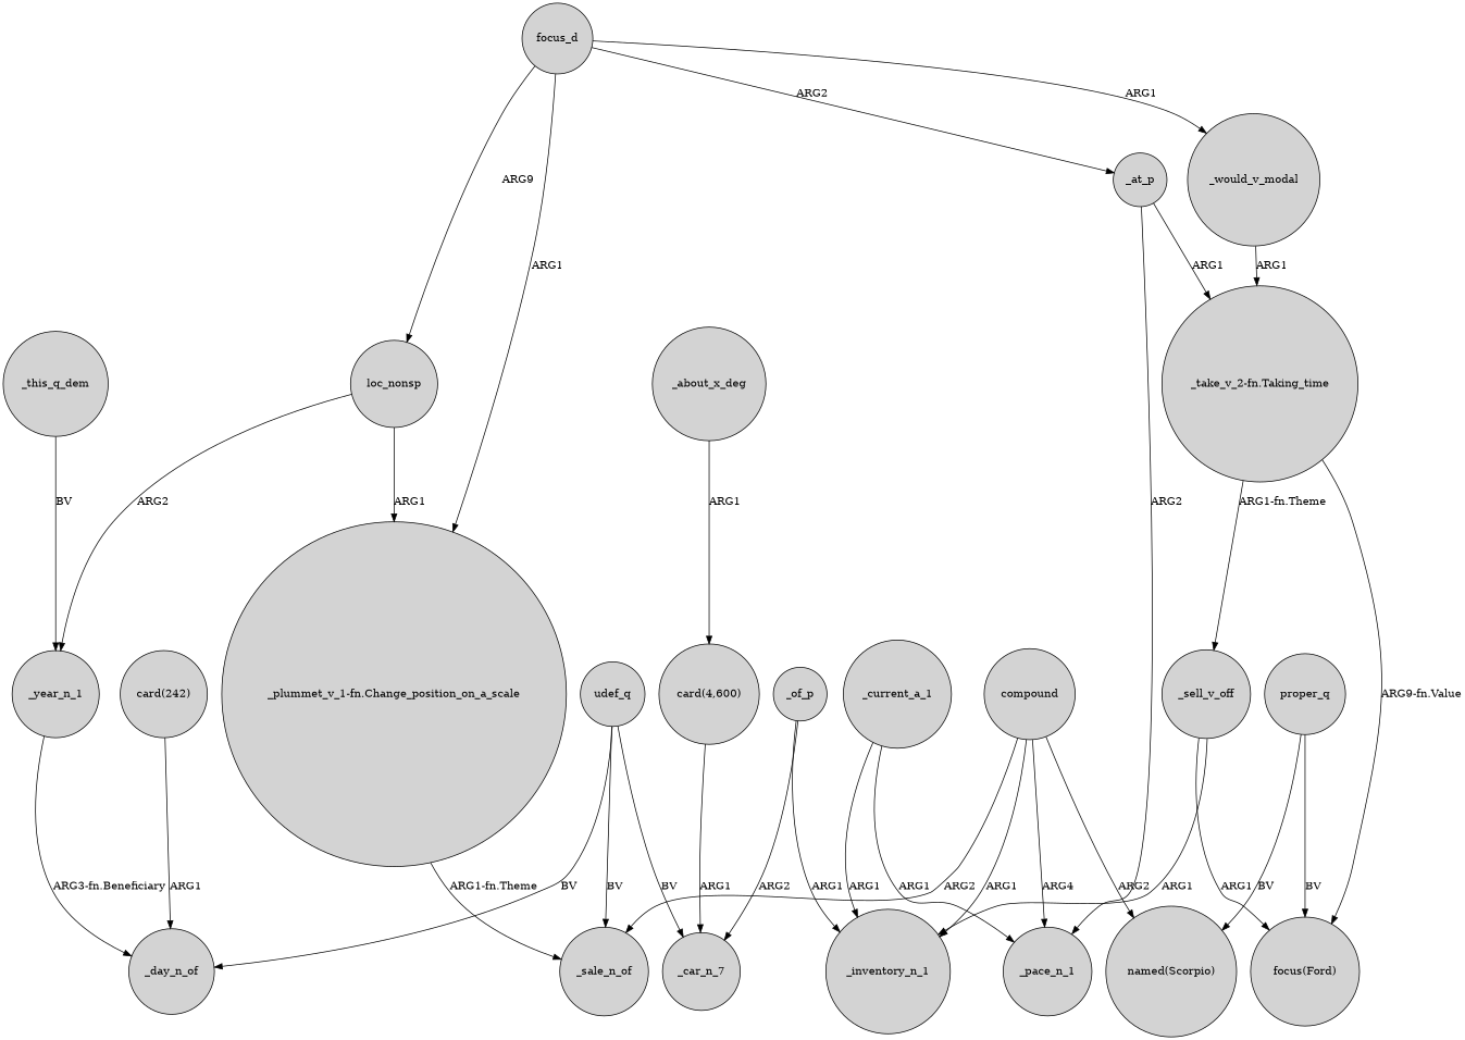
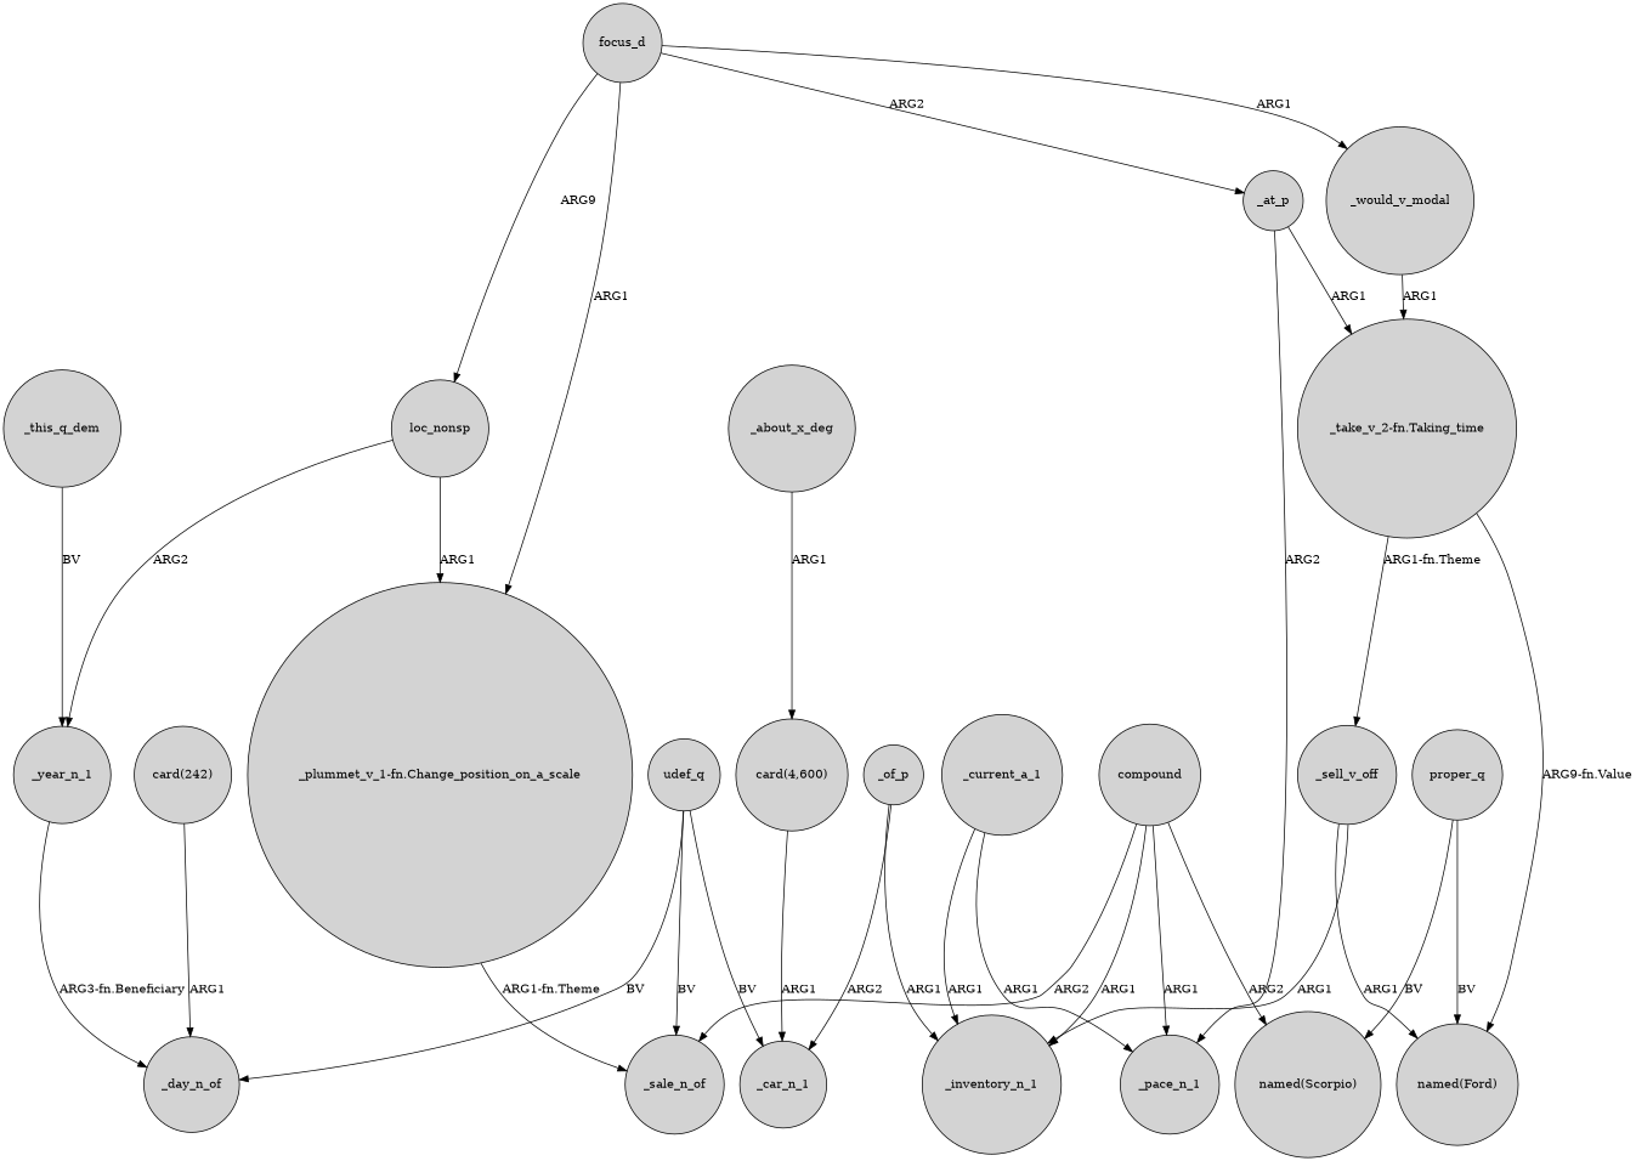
  digraph {
    node [shape=circle style=filled]
    focus_d
    loc_nonsp
    _at_p
    "_plummet_v_1-fn.Change_position_on_a_scale"
    _would_v_modal
    _year_n_1
    _pace_n_1
    "_take_v_2-fn.Taking_time"
    _sale_n_of
    _day_n_of
    "card(4,600)"
-   _car_n_1 [label=_car_n_7]
+   _car_n_1
    _sell_v_off
-   "named(Ford)" [label="focus(Ford)"]
+   "named(Ford)"
    _inventory_n_1
    "card(242)"
    _this_q_dem
    _of_p
    udef_q
    _about_x_deg
    _current_a_1
    compound
    "named(Scorpio)"
    proper_q
    focus_d -> loc_nonsp [label=ARG9]
    focus_d -> _at_p [label=ARG2]
    focus_d -> "_plummet_v_1-fn.Change_position_on_a_scale" [label=ARG1]
    focus_d -> _would_v_modal [label=ARG1]
    loc_nonsp -> "_plummet_v_1-fn.Change_position_on_a_scale" [label=ARG1]
    loc_nonsp -> _year_n_1 [label=ARG2]
    _at_p -> _pace_n_1 [label=ARG2]
    _at_p -> "_take_v_2-fn.Taking_time" [label=ARG1]
    "_plummet_v_1-fn.Change_position_on_a_scale" -> _sale_n_of [label="ARG1-fn.Theme"]
    _would_v_modal -> "_take_v_2-fn.Taking_time" [label=ARG1]
    _year_n_1 -> _day_n_of [label="ARG3-fn.Beneficiary"]
    "_take_v_2-fn.Taking_time" -> _sell_v_off [label="ARG1-fn.Theme"]
    "_take_v_2-fn.Taking_time" -> "named(Ford)" [label="ARG9-fn.Value"]
    "card(4,600)" -> _car_n_1 [label=ARG1]
    _sell_v_off -> "named(Ford)" [label=ARG1]
    _sell_v_off -> _inventory_n_1 [label=ARG1]
    "card(242)" -> _day_n_of [label=ARG1]
    _this_q_dem -> _year_n_1 [label=BV]
    _of_p -> _car_n_1 [label=ARG2]
    _of_p -> _inventory_n_1 [label=ARG1]
    udef_q -> _sale_n_of [label=BV]
    udef_q -> _day_n_of [label=BV]
    udef_q -> _car_n_1 [label=BV]
    _about_x_deg -> "card(4,600)" [label=ARG1]
    _current_a_1 -> _pace_n_1 [label=ARG1]
    _current_a_1 -> _inventory_n_1 [label=ARG1]
-   compound -> _pace_n_1 [label=ARG4]
+   compound -> _pace_n_1 [label=ARG1]
    compound -> _sale_n_of [label=ARG2]
    compound -> _inventory_n_1 [label=ARG1]
    compound -> "named(Scorpio)" [label=ARG2]
    proper_q -> "named(Ford)" [label=BV]
    proper_q -> "named(Scorpio)" [label=BV]
  }
